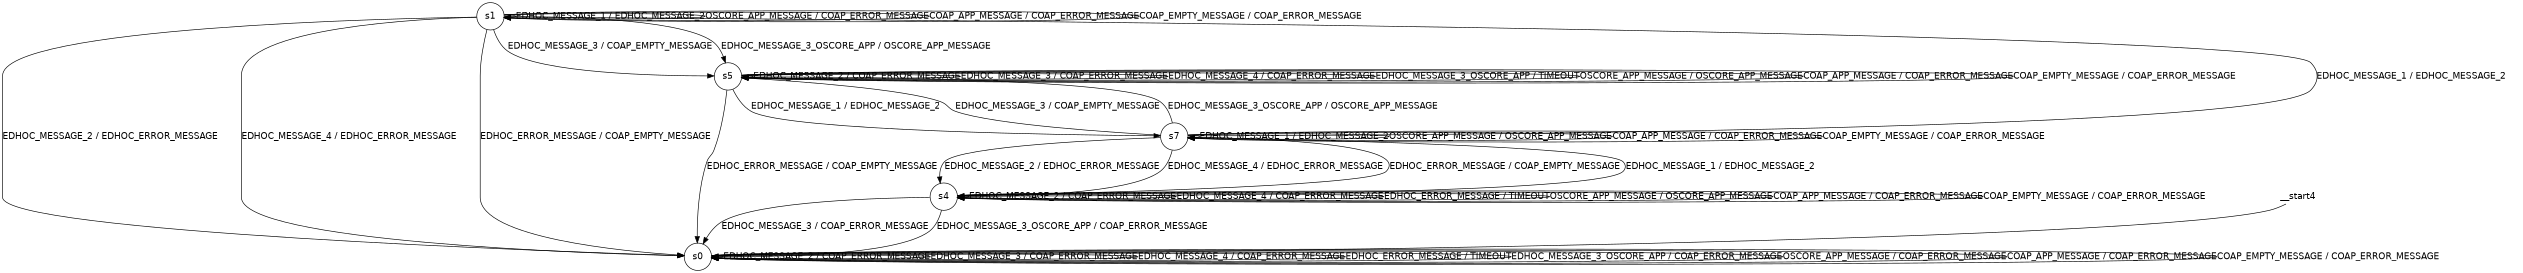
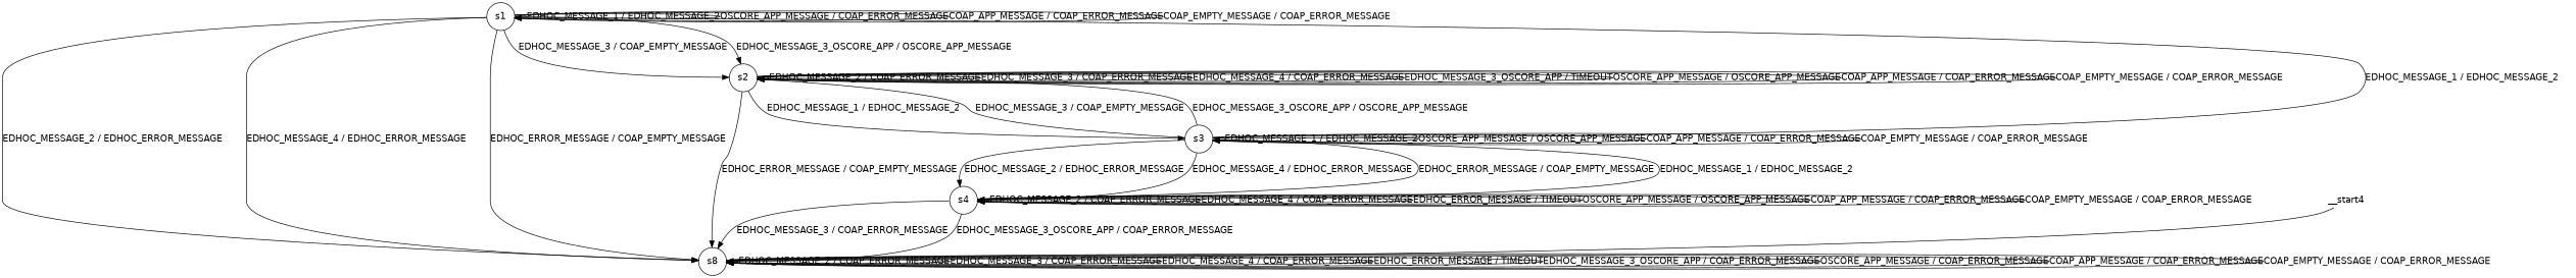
  digraph {
    fontname="DejaVu Sans"
    node [fontname="DejaVu Sans" shape=circle]
    edge [fontname="DejaVu Sans"]
-   n1 [label=s0]
+   n1 [label=s8]
    n2 [label=s1]
-   n3 [label=s5]
-   n4 [label=s7]
+   n3 [label=s2]
+   n4 [label=s3]
    n5 [label=s4]
    n6 [height=0 label=__start4 shape=none width=0]
    n1 -> n1 [label="EDHOC_MESSAGE_2 / COAP_ERROR_MESSAGE"]
    n1 -> n1 [label="EDHOC_MESSAGE_3 / COAP_ERROR_MESSAGE"]
    n1 -> n1 [label="EDHOC_MESSAGE_4 / COAP_ERROR_MESSAGE"]
    n1 -> n1 [label="EDHOC_ERROR_MESSAGE / TIMEOUT"]
    n1 -> n1 [label="EDHOC_MESSAGE_3_OSCORE_APP / COAP_ERROR_MESSAGE"]
    n1 -> n1 [label="OSCORE_APP_MESSAGE / COAP_ERROR_MESSAGE"]
    n1 -> n1 [label="COAP_APP_MESSAGE / COAP_ERROR_MESSAGE"]
    n1 -> n1 [label="COAP_EMPTY_MESSAGE / COAP_ERROR_MESSAGE"]
    n2 -> n1 [label="EDHOC_MESSAGE_2 / EDHOC_ERROR_MESSAGE"]
    n2 -> n1 [label="EDHOC_MESSAGE_4 / EDHOC_ERROR_MESSAGE"]
    n2 -> n1 [label="EDHOC_ERROR_MESSAGE / COAP_EMPTY_MESSAGE"]
    n2 -> n2 [label="EDHOC_MESSAGE_1 / EDHOC_MESSAGE_2"]
    n2 -> n2 [label="OSCORE_APP_MESSAGE / COAP_ERROR_MESSAGE"]
    n2 -> n2 [label="COAP_APP_MESSAGE / COAP_ERROR_MESSAGE"]
    n2 -> n2 [label="COAP_EMPTY_MESSAGE / COAP_ERROR_MESSAGE"]
    n2 -> n3 [label="EDHOC_MESSAGE_3 / COAP_EMPTY_MESSAGE"]
    n2 -> n3 [label="EDHOC_MESSAGE_3_OSCORE_APP / OSCORE_APP_MESSAGE"]
    n3 -> n1 [label="EDHOC_ERROR_MESSAGE / COAP_EMPTY_MESSAGE"]
    n3 -> n3 [label="EDHOC_MESSAGE_2 / COAP_ERROR_MESSAGE"]
    n3 -> n3 [label="EDHOC_MESSAGE_3 / COAP_ERROR_MESSAGE"]
    n3 -> n3 [label="EDHOC_MESSAGE_4 / COAP_ERROR_MESSAGE"]
    n3 -> n3 [label="EDHOC_MESSAGE_3_OSCORE_APP / TIMEOUT"]
    n3 -> n3 [label="OSCORE_APP_MESSAGE / OSCORE_APP_MESSAGE"]
    n3 -> n3 [label="COAP_APP_MESSAGE / COAP_ERROR_MESSAGE"]
    n3 -> n3 [label="COAP_EMPTY_MESSAGE / COAP_ERROR_MESSAGE"]
    n3 -> n4 [label="EDHOC_MESSAGE_1 / EDHOC_MESSAGE_2"]
    n4 -> n2 [label="EDHOC_MESSAGE_1 / EDHOC_MESSAGE_2"]
    n4 -> n3 [label="EDHOC_MESSAGE_3 / COAP_EMPTY_MESSAGE"]
    n4 -> n3 [label="EDHOC_MESSAGE_3_OSCORE_APP / OSCORE_APP_MESSAGE"]
    n4 -> n4 [label="EDHOC_MESSAGE_1 / EDHOC_MESSAGE_2"]
    n4 -> n4 [label="OSCORE_APP_MESSAGE / OSCORE_APP_MESSAGE"]
    n4 -> n4 [label="COAP_APP_MESSAGE / COAP_ERROR_MESSAGE"]
    n4 -> n4 [label="COAP_EMPTY_MESSAGE / COAP_ERROR_MESSAGE"]
    n4 -> n5 [label="EDHOC_MESSAGE_2 / EDHOC_ERROR_MESSAGE"]
    n4 -> n5 [label="EDHOC_MESSAGE_4 / EDHOC_ERROR_MESSAGE"]
    n4 -> n5 [label="EDHOC_ERROR_MESSAGE / COAP_EMPTY_MESSAGE"]
    n5 -> n1 [label="EDHOC_MESSAGE_3 / COAP_ERROR_MESSAGE"]
    n5 -> n1 [label="EDHOC_MESSAGE_3_OSCORE_APP / COAP_ERROR_MESSAGE"]
    n5 -> n4 [label="EDHOC_MESSAGE_1 / EDHOC_MESSAGE_2"]
    n5 -> n5 [label="EDHOC_MESSAGE_2 / COAP_ERROR_MESSAGE"]
    n5 -> n5 [label="EDHOC_MESSAGE_4 / COAP_ERROR_MESSAGE"]
    n5 -> n5 [label="EDHOC_ERROR_MESSAGE / TIMEOUT"]
    n5 -> n5 [label="OSCORE_APP_MESSAGE / OSCORE_APP_MESSAGE"]
    n5 -> n5 [label="COAP_APP_MESSAGE / COAP_ERROR_MESSAGE"]
    n5 -> n5 [label="COAP_EMPTY_MESSAGE / COAP_ERROR_MESSAGE"]
    n6 -> n1
  }
